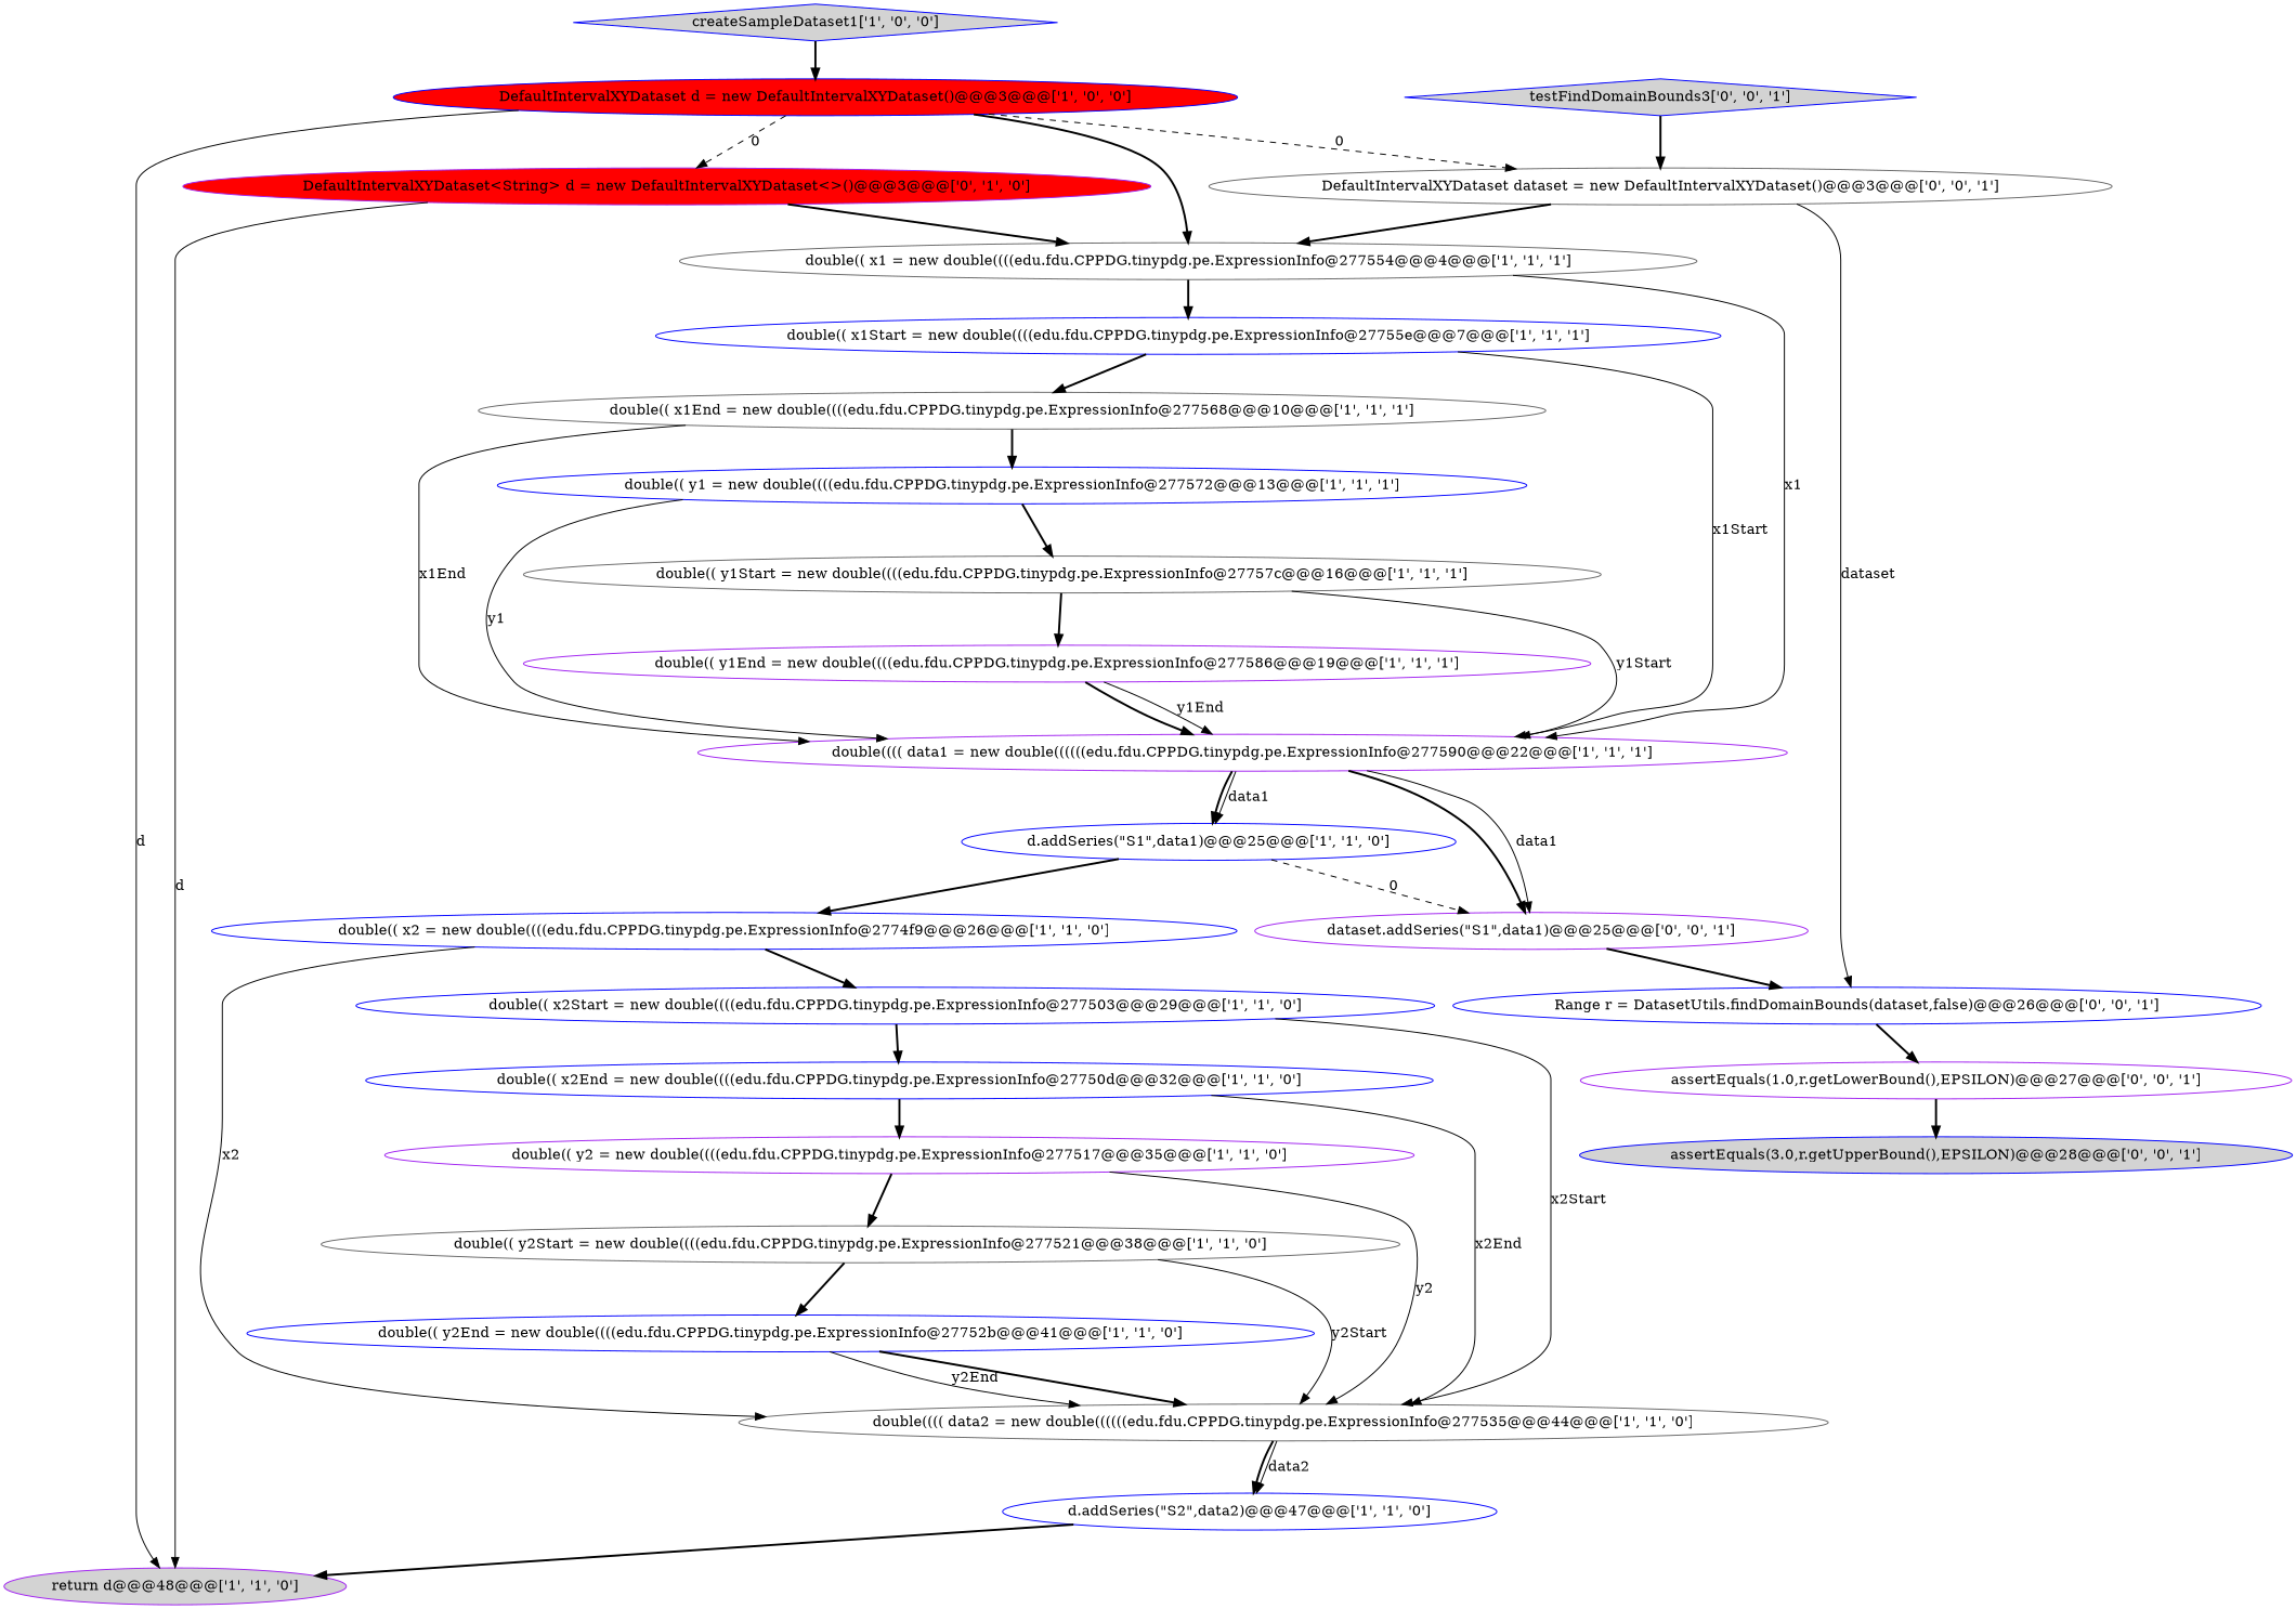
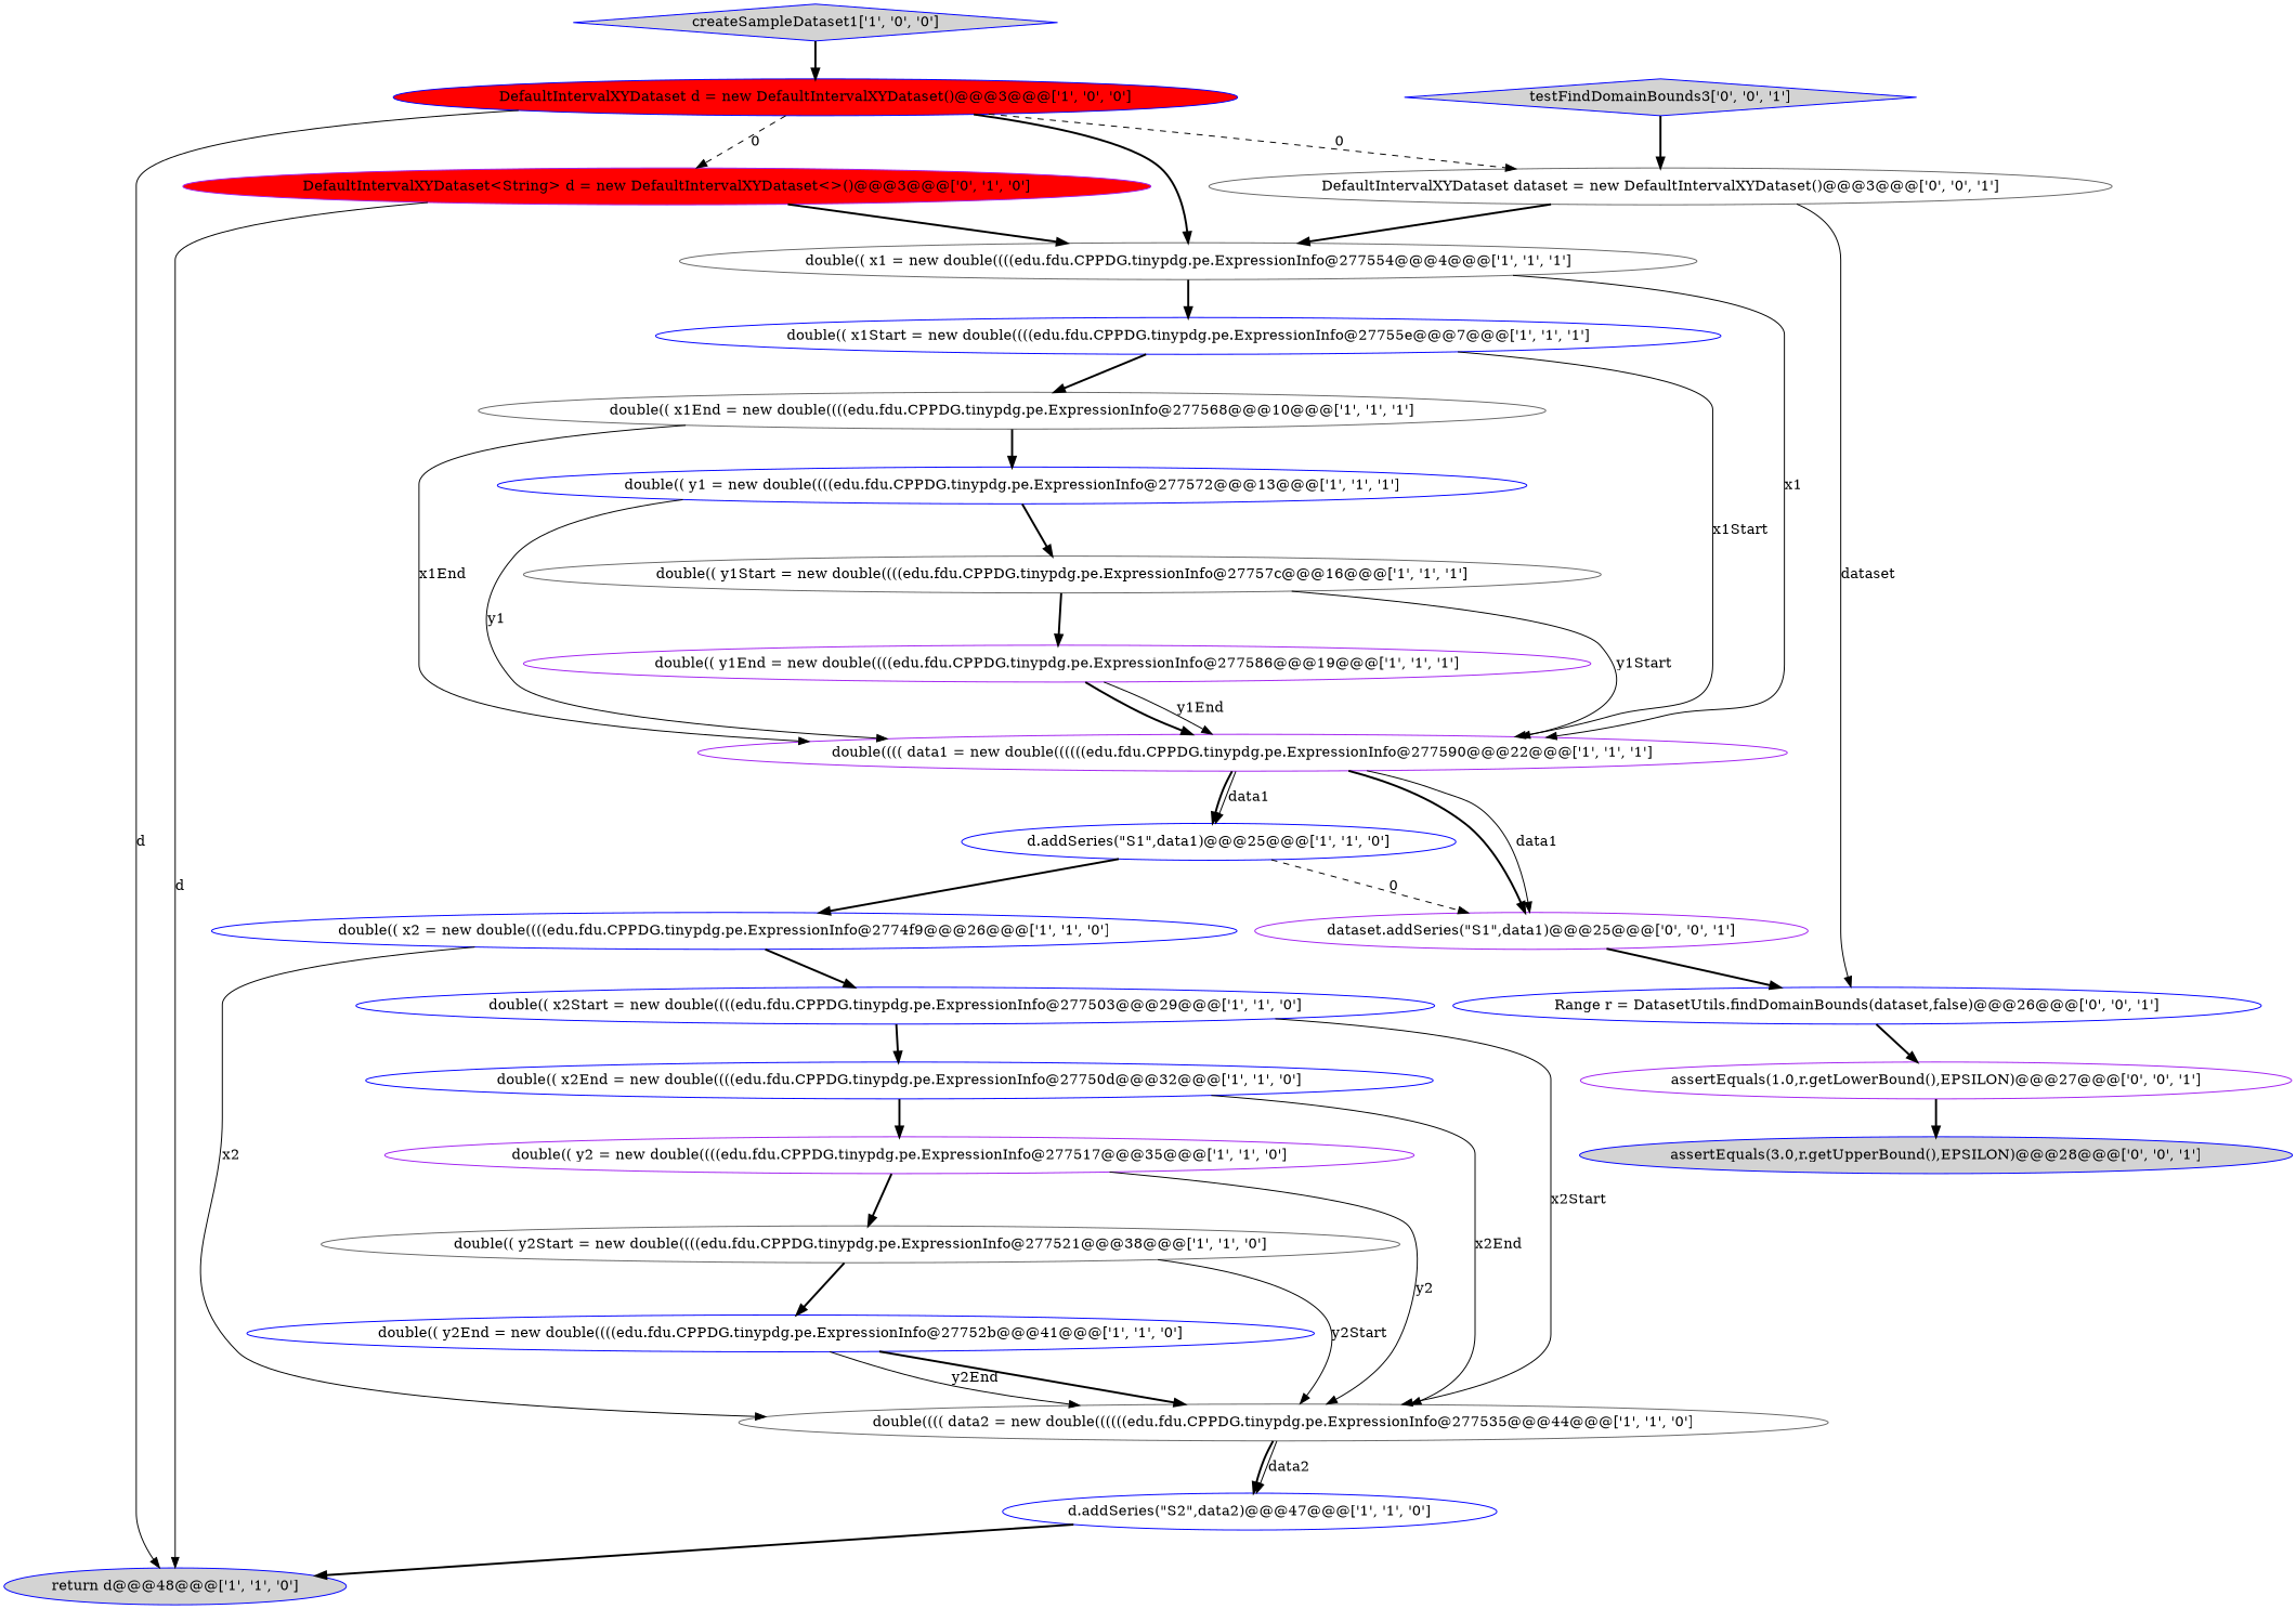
  digraph {
    node [color=blue fillcolor=white shape=ellipse style=filled]
    edge [style=bold]
    n1 [color=purple fillcolor=red label="DefaultIntervalXYDataset<String> d = new DefaultIntervalXYDataset<>()@@@3@@@['0', '1', '0']"]
    n2 [color=gray40 label="double(( x1 = new double((((edu.fdu.CPPDG.tinypdg.pe.ExpressionInfo@277554@@@4@@@['1', '1', '1']"]
-   n3 [color=purple fillcolor=lightgray label="return d@@@48@@@['1', '1', '0']"]
+   n3 [fillcolor=lightgray label="return d@@@48@@@['1', '1', '0']"]
    n4 [color=purple label="double(((( data1 = new double((((((edu.fdu.CPPDG.tinypdg.pe.ExpressionInfo@277590@@@22@@@['1', '1', '1']"]
    n5 [label="double(( x1Start = new double((((edu.fdu.CPPDG.tinypdg.pe.ExpressionInfo@27755e@@@7@@@['1', '1', '1']"]
    n6 [color=purple label="double(( y2 = new double((((edu.fdu.CPPDG.tinypdg.pe.ExpressionInfo@277517@@@35@@@['1', '1', '0']"]
    n7 [color=gray40 label="double(( y2Start = new double((((edu.fdu.CPPDG.tinypdg.pe.ExpressionInfo@277521@@@38@@@['1', '1', '0']"]
    n8 [color=gray40 label="double(((( data2 = new double((((((edu.fdu.CPPDG.tinypdg.pe.ExpressionInfo@277535@@@44@@@['1', '1', '0']"]
    n9 [label="double(( y2End = new double((((edu.fdu.CPPDG.tinypdg.pe.ExpressionInfo@27752b@@@41@@@['1', '1', '0']"]
    n10 [label="d.addSeries(\"S2\",data2)@@@47@@@['1', '1', '0']"]
    n11 [fillcolor=lightgray label="createSampleDataset1['1', '0', '0']" shape=diamond]
    n12 [fillcolor=red label="DefaultIntervalXYDataset d = new DefaultIntervalXYDataset()@@@3@@@['1', '0', '0']"]
    n13 [color=gray40 label="DefaultIntervalXYDataset dataset = new DefaultIntervalXYDataset()@@@3@@@['0', '0', '1']"]
    n14 [label="Range r = DatasetUtils.findDomainBounds(dataset,false)@@@26@@@['0', '0', '1']"]
    n15 [color=purple label="assertEquals(1.0,r.getLowerBound(),EPSILON)@@@27@@@['0', '0', '1']"]
    n16 [label="double(( x2End = new double((((edu.fdu.CPPDG.tinypdg.pe.ExpressionInfo@27750d@@@32@@@['1', '1', '0']"]
    n17 [label="d.addSeries(\"S1\",data1)@@@25@@@['1', '1', '0']"]
    n18 [color=purple label="dataset.addSeries(\"S1\",data1)@@@25@@@['0', '0', '1']"]
    n19 [color=gray40 label="double(( x1End = new double((((edu.fdu.CPPDG.tinypdg.pe.ExpressionInfo@277568@@@10@@@['1', '1', '1']"]
    n20 [fillcolor=lightgray label="assertEquals(3.0,r.getUpperBound(),EPSILON)@@@28@@@['0', '0', '1']"]
    n21 [label="double(( x2 = new double((((edu.fdu.CPPDG.tinypdg.pe.ExpressionInfo@2774f9@@@26@@@['1', '1', '0']"]
    n22 [label="double(( y1 = new double((((edu.fdu.CPPDG.tinypdg.pe.ExpressionInfo@277572@@@13@@@['1', '1', '1']"]
    n23 [fillcolor=lightgray label="testFindDomainBounds3['0', '0', '1']" shape=diamond]
    n24 [label="double(( x2Start = new double((((edu.fdu.CPPDG.tinypdg.pe.ExpressionInfo@277503@@@29@@@['1', '1', '0']"]
    n25 [color=gray40 label="double(( y1Start = new double((((edu.fdu.CPPDG.tinypdg.pe.ExpressionInfo@27757c@@@16@@@['1', '1', '1']"]
    n26 [color=purple label="double(( y1End = new double((((edu.fdu.CPPDG.tinypdg.pe.ExpressionInfo@277586@@@19@@@['1', '1', '1']"]
    n1 -> n2
    n1 -> n3 [label=d style=solid]
    n2 -> n4 [label=x1 style=solid]
    n2 -> n5
    n4 -> n17
    n4 -> n17 [label=data1 style=solid]
    n4 -> n18
    n4 -> n18 [label=data1 style=solid]
    n5 -> n4 [label=x1Start style=solid]
    n5 -> n19
    n6 -> n7
    n6 -> n8 [label=y2 style=solid]
    n7 -> n8 [label=y2Start style=solid]
    n7 -> n9
    n8 -> n10
    n8 -> n10 [label=data2 style=solid]
    n9 -> n8
    n9 -> n8 [label=y2End style=solid]
    n10 -> n3
    n11 -> n12
    n12 -> n1 [label=0 style=dashed]
    n12 -> n2
    n12 -> n3 [label=d style=solid]
    n12 -> n13 [label=0 style=dashed]
    n13 -> n2
    n13 -> n14 [label=dataset style=solid]
    n14 -> n15
    n15 -> n20
    n16 -> n6
    n16 -> n8 [label=x2End style=solid]
    n17 -> n18 [label=0 style=dashed]
    n17 -> n21
    n18 -> n14
    n19 -> n4 [label=x1End style=solid]
    n19 -> n22
    n21 -> n8 [label=x2 style=solid]
    n21 -> n24
    n22 -> n4 [label=y1 style=solid]
    n22 -> n25
    n23 -> n13
    n24 -> n8 [label=x2Start style=solid]
    n24 -> n16
    n25 -> n4 [label=y1Start style=solid]
    n25 -> n26
    n26 -> n4 [label=y1End style=solid]
    n26 -> n4
  }
